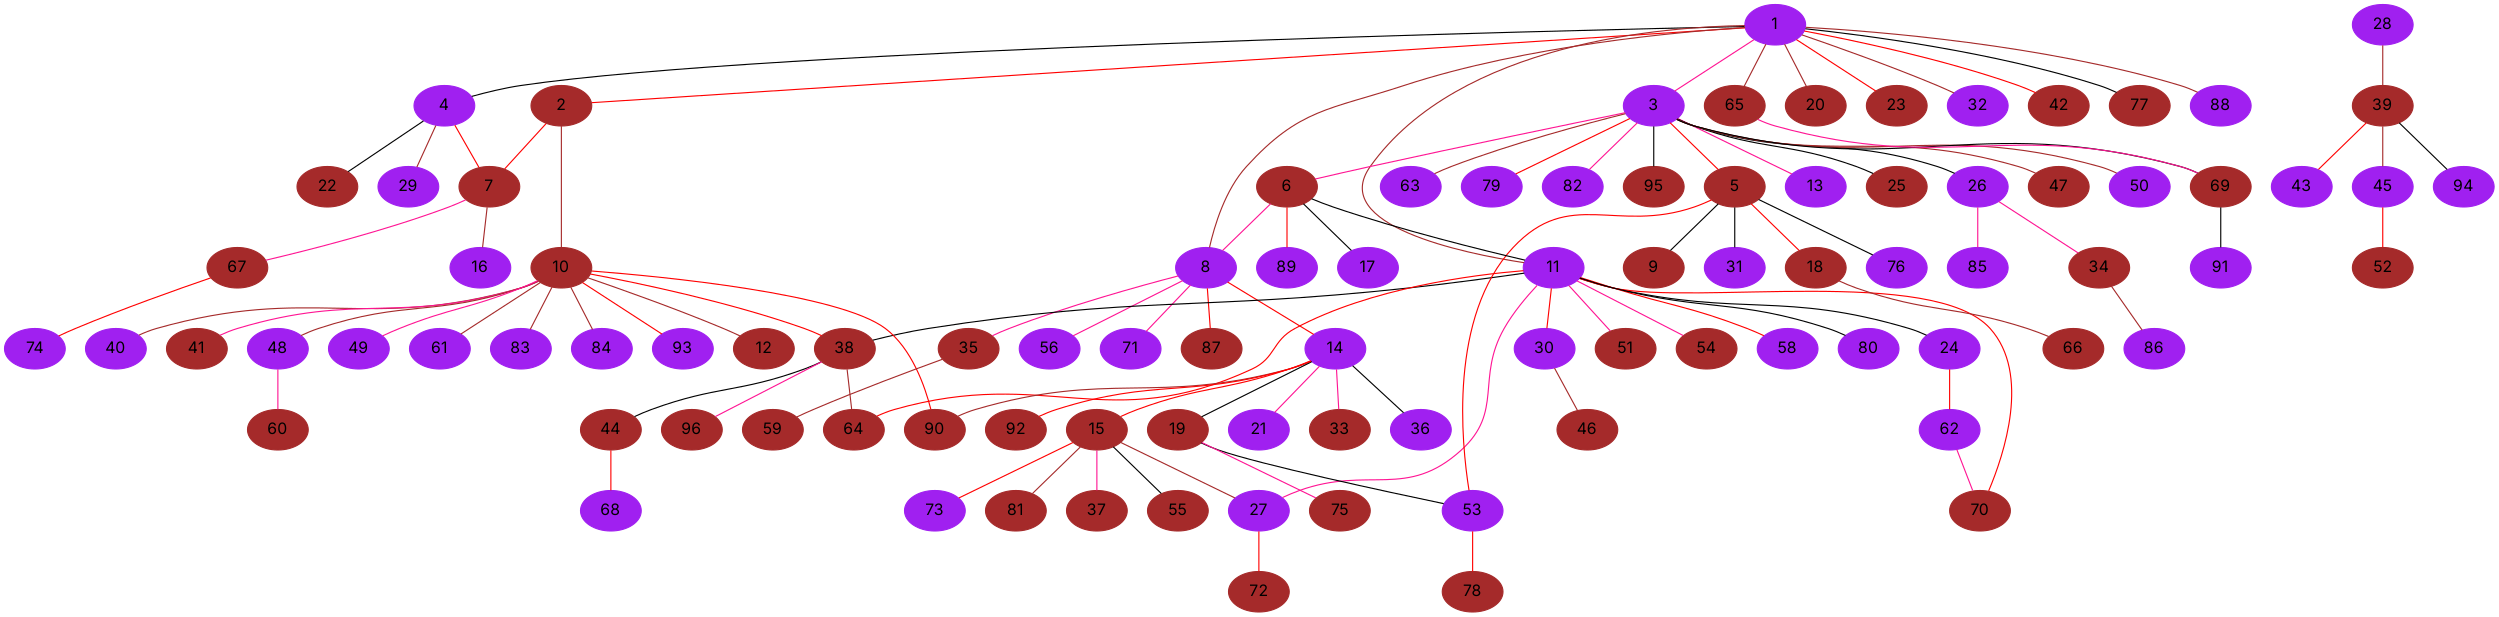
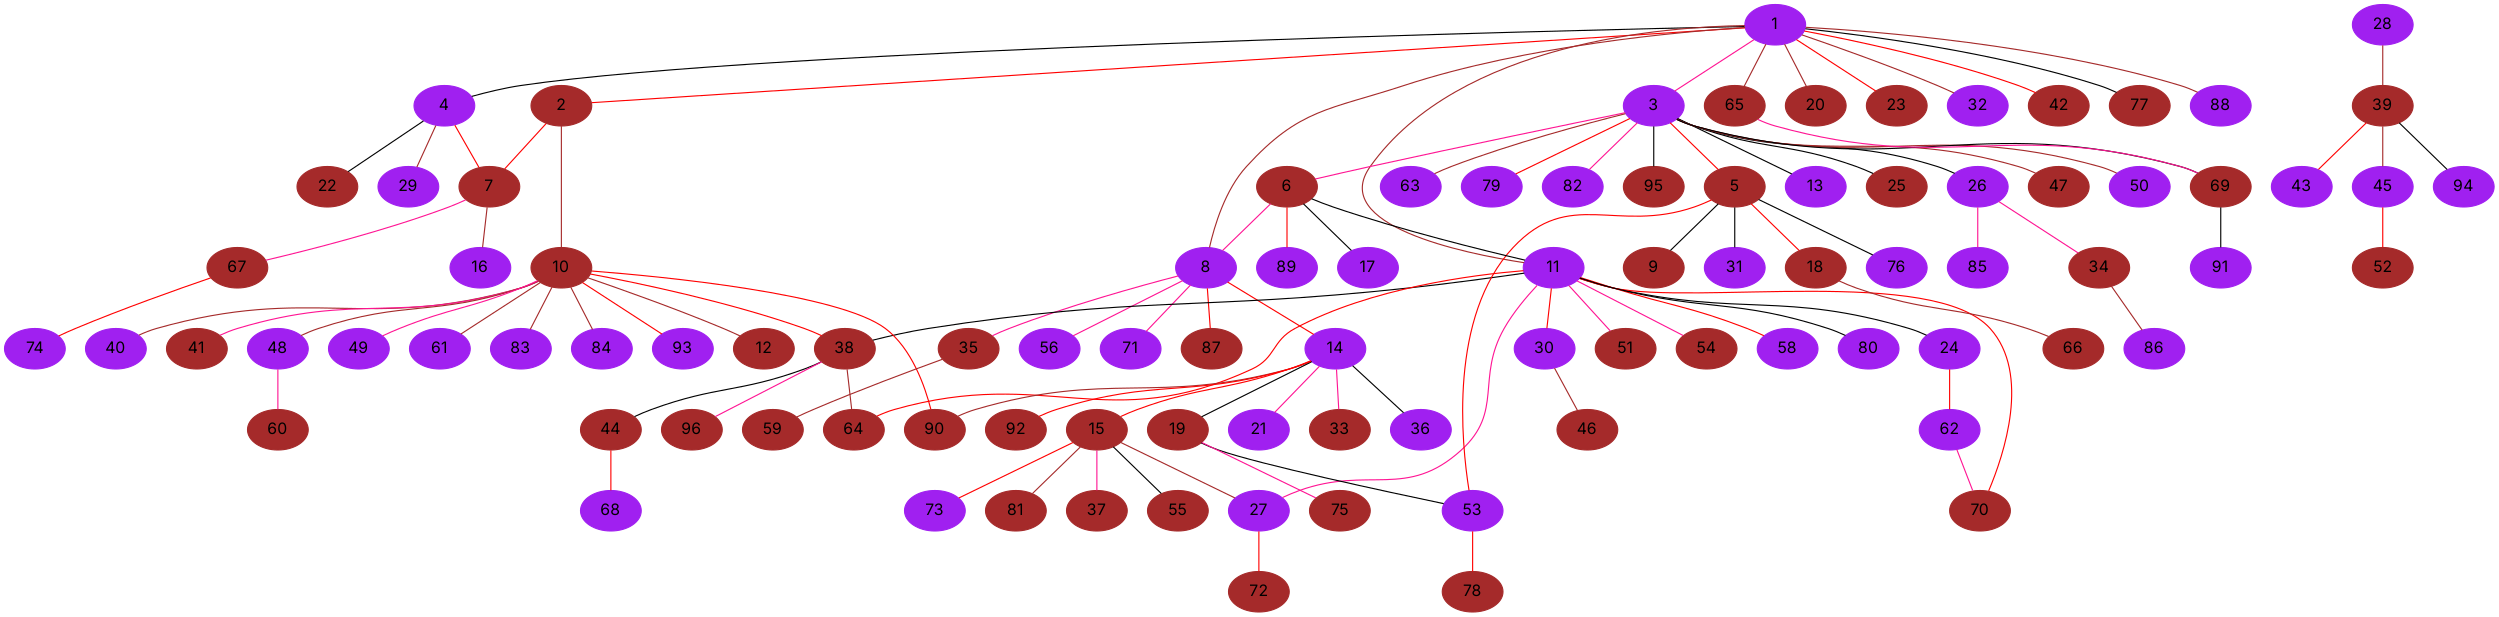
  graph {
    fontname=Inter
    node [color=purple fontname=Inter style=filled]
    edge [color=red fontname=Inter]
    2 [color=brown]
    1
    3
    4
    8
    11
    20 [color=brown]
    23 [color=brown]
    32
    42 [color=brown]
    65 [color=brown]
    77 [color=brown]
    88
    7 [color=brown]
    10 [color=brown]
    5 [color=brown]
    6 [color=brown]
    13
    25 [color=brown]
    26
    47 [color=brown]
    50
    63
    69 [color=brown]
    79
    82
    95 [color=brown]
    22 [color=brown]
    29
    14
    35 [color=brown]
    56
    71
    87 [color=brown]
    38 [color=brown]
    24
    27
    30
    51 [color=brown]
    54 [color=brown]
    58
    64 [color=brown]
    70 [color=brown]
    80
    16
    67 [color=brown]
    12 [color=brown]
    40
    41 [color=brown]
    48
    49
    61
    83
    84
    90 [color=brown]
    93
    9 [color=brown]
    18 [color=brown]
    31
    53
    76
    17
    89
    34 [color=brown]
    85
    91
    66 [color=brown]
    78 [color=brown]
    74
    15 [color=brown]
    19 [color=brown]
    21
    33 [color=brown]
    36
    92 [color=brown]
    59 [color=brown]
    44 [color=brown]
    96 [color=brown]
    60 [color=brown]
    62
    72 [color=brown]
    39 [color=brown]
    28
    46 [color=brown]
    37 [color=brown]
    55 [color=brown]
    73
    81 [color=brown]
    75 [color=brown]
    86
    43
    45
    94
    68
    52 [color=brown]
    2 -- 7
    2 -- 10 [color=brown]
    1 -- 2
    1 -- 3 [color=deeppink]
    1 -- 4 [color=black]
    1 -- 8 [color=brown]
    1 -- 11 [color=brown]
    1 -- 20 [color=brown]
    1 -- 23
    1 -- 32 [color=brown]
    1 -- 42
    1 -- 65 [color=brown]
    1 -- 77 [color=black]
    1 -- 88 [color=brown]
    3 -- 5
    3 -- 6 [color=deeppink]
-   3 -- 13 [color=deeppink]
+   3 -- 13 [color=black]
    3 -- 25 [color=black]
    3 -- 26 [color=black]
    3 -- 47 [color=brown]
    3 -- 50 [color=brown]
    3 -- 63 [color=brown]
    3 -- 69 [color=black]
    3 -- 79
    3 -- 82 [color=deeppink]
    3 -- 95 [color=black]
    4 -- 7
    4 -- 22 [color=black]
    4 -- 29 [color=brown]
    8 -- 14
    8 -- 35 [color=deeppink]
    8 -- 56 [color=deeppink]
    8 -- 71 [color=deeppink]
    8 -- 87
    11 -- 38 [color=black]
    11 -- 24 [color=black]
    11 -- 27 [color=deeppink]
    11 -- 30
    11 -- 51 [color=deeppink]
    11 -- 54 [color=deeppink]
    11 -- 58
    11 -- 64
    11 -- 70
    11 -- 80 [color=black]
    65 -- 69 [color=deeppink]
    7 -- 16 [color=brown]
    7 -- 67 [color=deeppink]
    10 -- 38
    10 -- 12 [color=brown]
    10 -- 40 [color=brown]
    10 -- 41 [color=deeppink]
    10 -- 48 [color=brown]
    10 -- 49 [color=deeppink]
    10 -- 61 [color=brown]
    10 -- 83 [color=brown]
    10 -- 84 [color=brown]
    10 -- 90
    10 -- 93
    5 -- 9 [color=black]
    5 -- 18
    5 -- 31 [color=black]
    5 -- 53
    5 -- 76 [color=black]
    6 -- 8 [color=deeppink]
    6 -- 11 [color=black]
    6 -- 17 [color=black]
    6 -- 89
    26 -- 34 [color=deeppink]
    26 -- 85 [color=deeppink]
    69 -- 91 [color=black]
    14 -- 90 [color=brown]
    14 -- 15
    14 -- 19 [color=black]
    14 -- 21 [color=deeppink]
    14 -- 33 [color=deeppink]
    14 -- 36 [color=black]
    14 -- 92
    35 -- 59 [color=brown]
    38 -- 64 [color=brown]
    38 -- 44 [color=black]
    38 -- 96 [color=deeppink]
    24 -- 62
    27 -- 72
    30 -- 46 [color=brown]
    67 -- 74
    48 -- 60 [color=deeppink]
    18 -- 66 [color=brown]
    53 -- 78
    34 -- 86 [color=brown]
    15 -- 27 [color=brown]
    15 -- 37 [color=deeppink]
    15 -- 55 [color=black]
    15 -- 73
    15 -- 81 [color=brown]
    19 -- 53 [color=black]
    19 -- 75 [color=deeppink]
    44 -- 68
    62 -- 70 [color=deeppink]
    39 -- 43
    39 -- 45 [color=brown]
    39 -- 94 [color=black]
    28 -- 39 [color=brown]
    45 -- 52
  }
